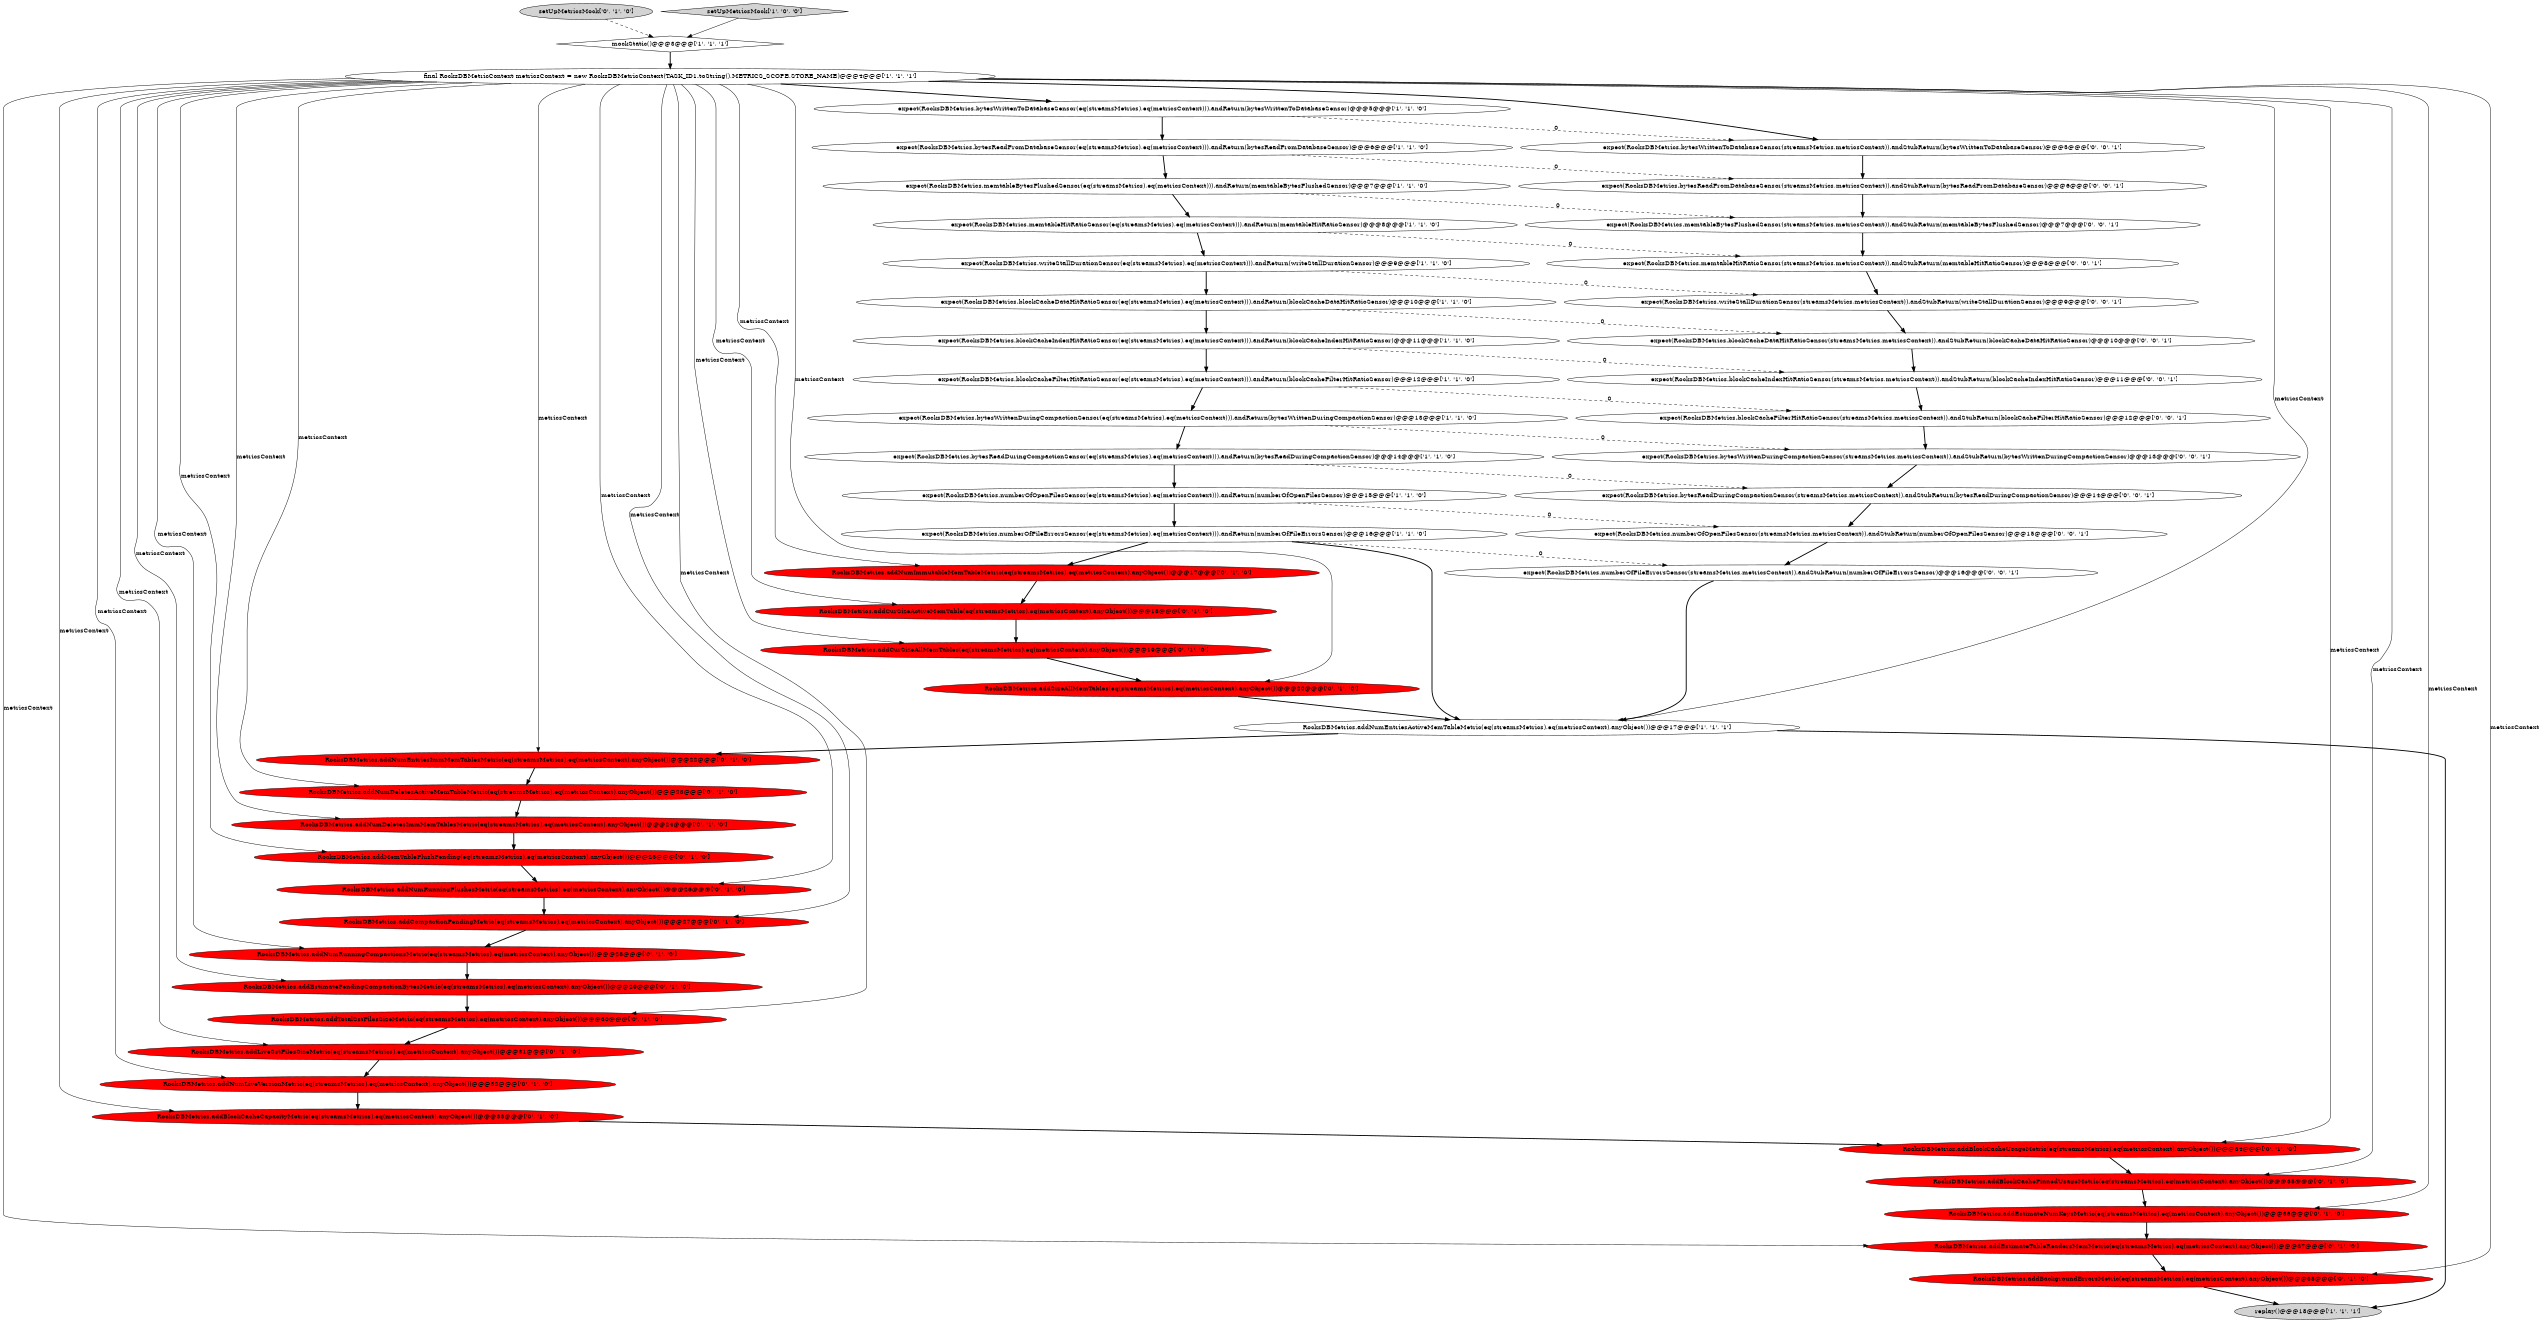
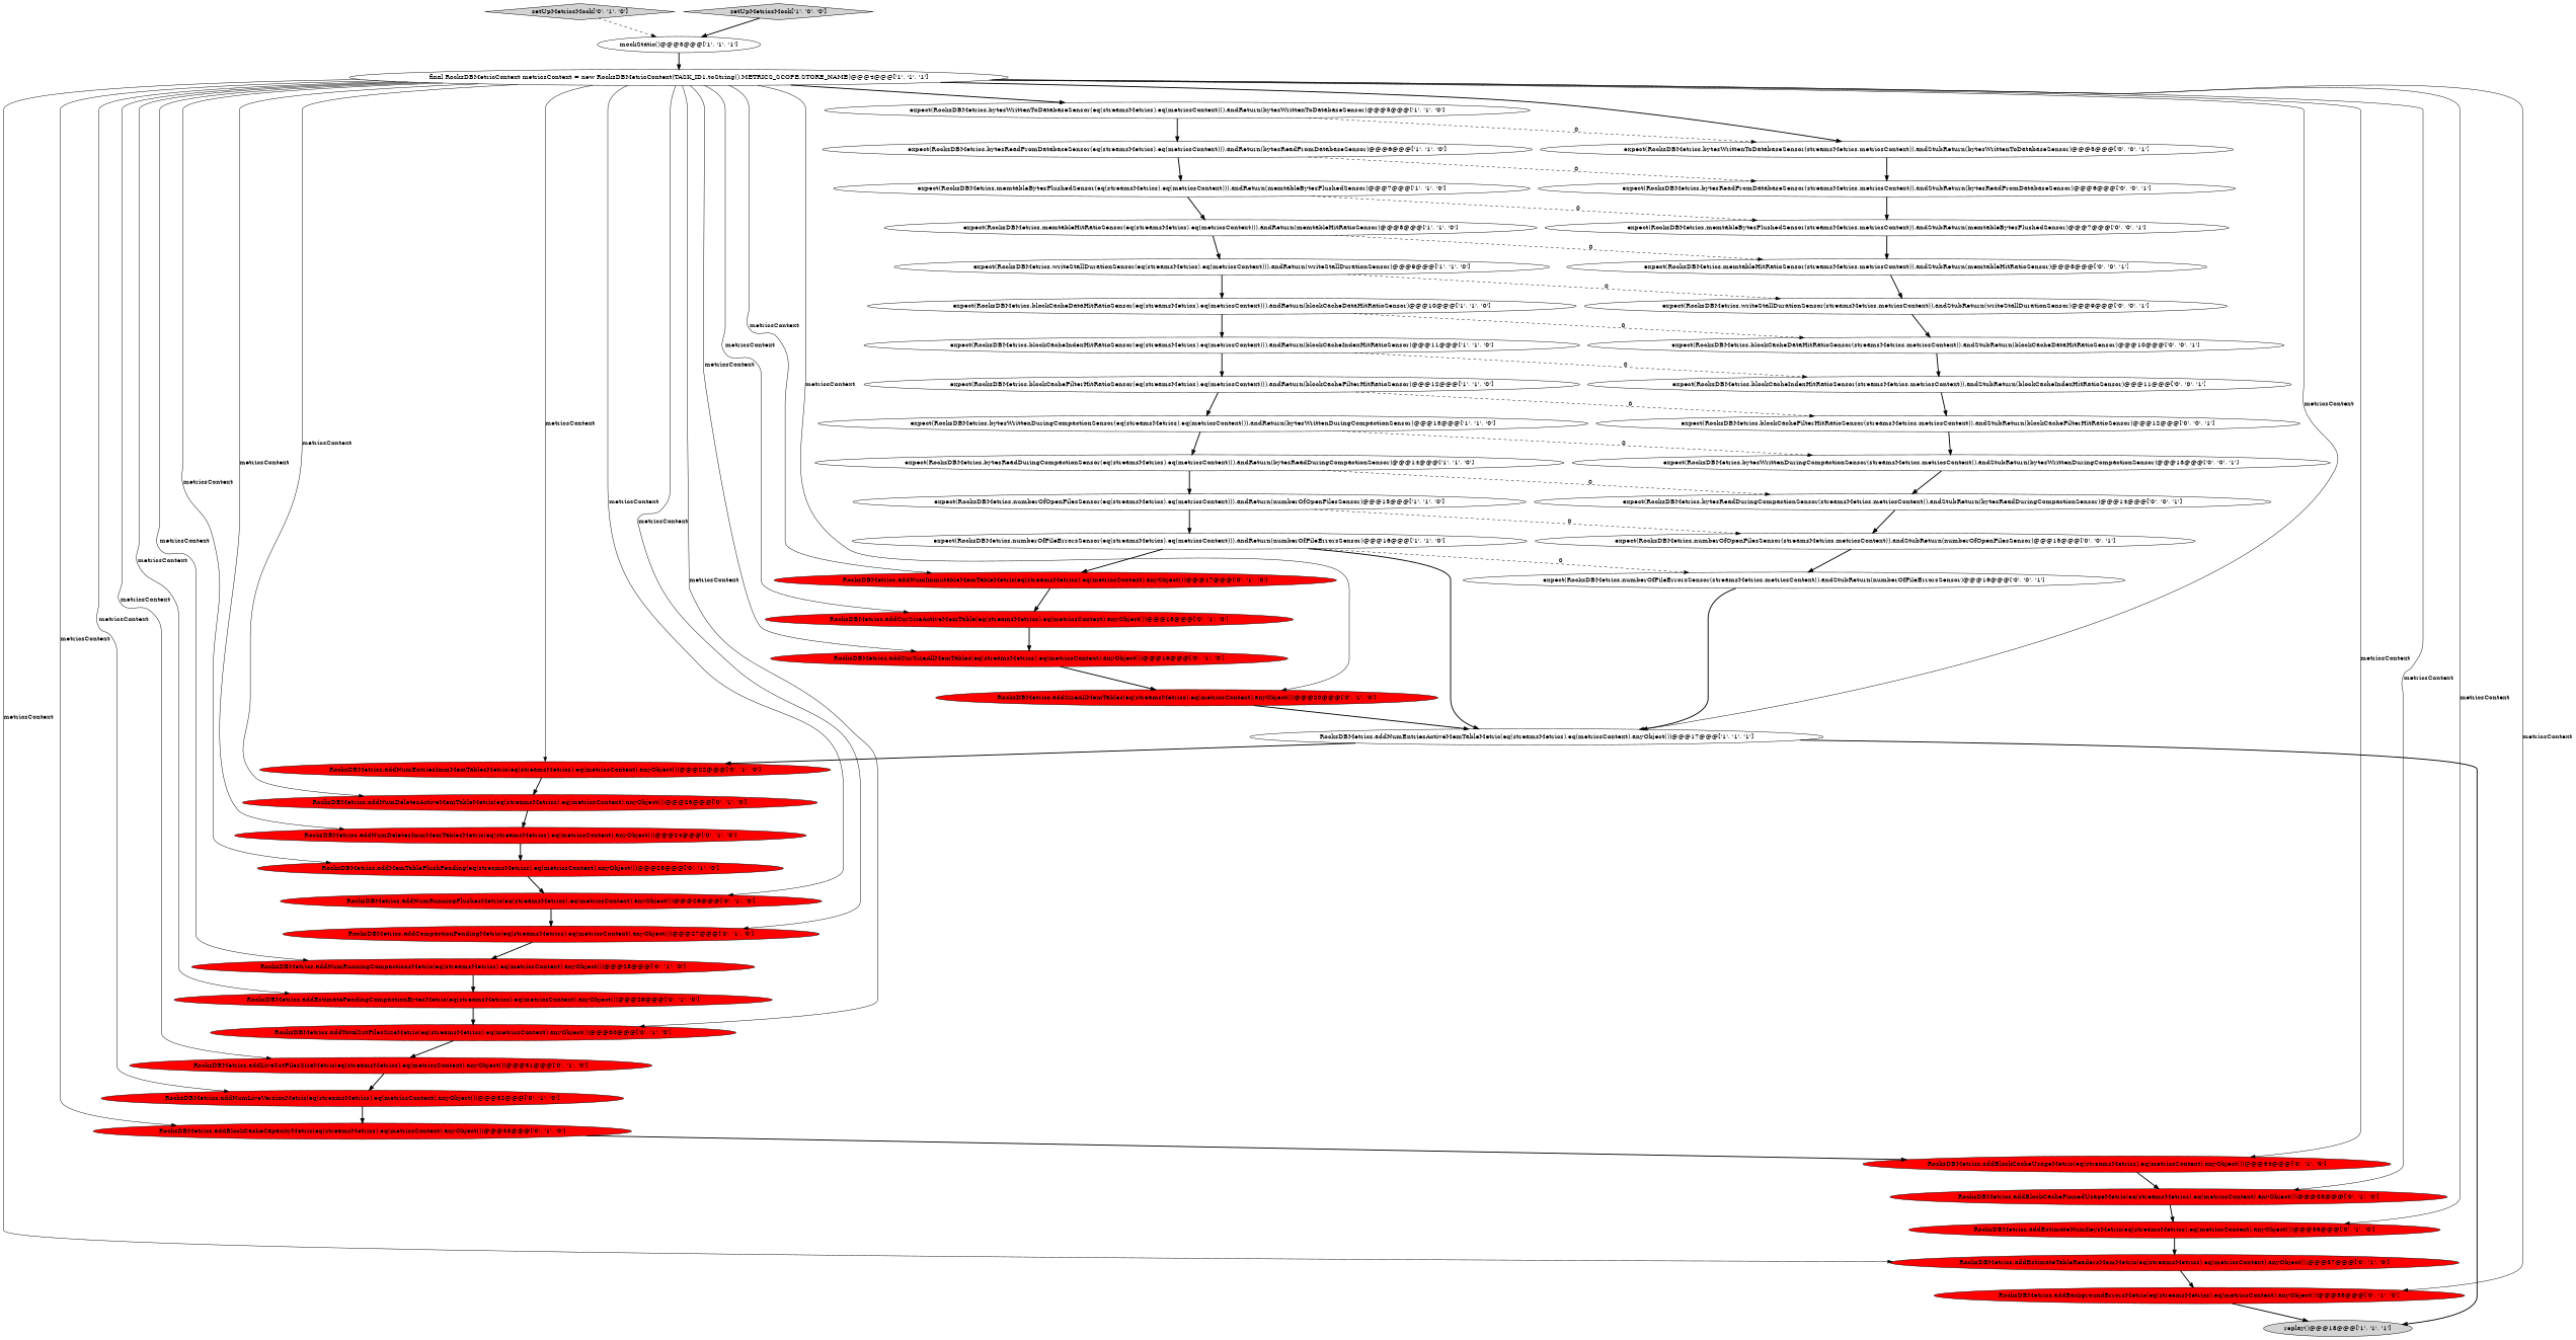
  digraph {
    node [fillcolor=white shape=ellipse style=filled]
    edge [style=bold]
    n1 [label="expect(RocksDBMetrics.bytesWrittenDuringCompactionSensor(eq(streamsMetrics),eq(metricsContext))).andReturn(bytesWrittenDuringCompactionSensor)@@@13@@@['1', '1', '0']"]
    n2 [label="expect(RocksDBMetrics.bytesWrittenDuringCompactionSensor(streamsMetrics,metricsContext)).andStubReturn(bytesWrittenDuringCompactionSensor)@@@13@@@['0', '0', '1']"]
    n3 [label="expect(RocksDBMetrics.bytesReadDuringCompactionSensor(eq(streamsMetrics),eq(metricsContext))).andReturn(bytesReadDuringCompactionSensor)@@@14@@@['1', '1', '0']"]
    n4 [label="expect(RocksDBMetrics.bytesReadDuringCompactionSensor(streamsMetrics,metricsContext)).andStubReturn(bytesReadDuringCompactionSensor)@@@14@@@['0', '0', '1']"]
    n5 [label="expect(RocksDBMetrics.numberOfOpenFilesSensor(eq(streamsMetrics),eq(metricsContext))).andReturn(numberOfOpenFilesSensor)@@@15@@@['1', '1', '0']"]
    n6 [label="expect(RocksDBMetrics.writeStallDurationSensor(streamsMetrics,metricsContext)).andStubReturn(writeStallDurationSensor)@@@9@@@['0', '0', '1']"]
    n7 [label="expect(RocksDBMetrics.blockCacheDataHitRatioSensor(streamsMetrics,metricsContext)).andStubReturn(blockCacheDataHitRatioSensor)@@@10@@@['0', '0', '1']"]
    n8 [label="expect(RocksDBMetrics.blockCacheIndexHitRatioSensor(streamsMetrics,metricsContext)).andStubReturn(blockCacheIndexHitRatioSensor)@@@11@@@['0', '0', '1']"]
    n9 [fillcolor=red label="RocksDBMetrics.addEstimateTableReadersMemMetric(eq(streamsMetrics),eq(metricsContext),anyObject())@@@37@@@['0', '1', '0']"]
    n10 [fillcolor=red label="RocksDBMetrics.addBackgroundErrorsMetric(eq(streamsMetrics),eq(metricsContext),anyObject())@@@38@@@['0', '1', '0']"]
    n11 [fillcolor=lightgray label="replay()@@@18@@@['1', '1', '1']"]
    n12 [label="expect(RocksDBMetrics.memtableBytesFlushedSensor(eq(streamsMetrics),eq(metricsContext))).andReturn(memtableBytesFlushedSensor)@@@7@@@['1', '1', '0']"]
    n13 [label="expect(RocksDBMetrics.memtableBytesFlushedSensor(streamsMetrics,metricsContext)).andStubReturn(memtableBytesFlushedSensor)@@@7@@@['0', '0', '1']"]
    n14 [label="expect(RocksDBMetrics.memtableHitRatioSensor(eq(streamsMetrics),eq(metricsContext))).andReturn(memtableHitRatioSensor)@@@8@@@['1', '1', '0']"]
    n15 [label="expect(RocksDBMetrics.memtableHitRatioSensor(streamsMetrics,metricsContext)).andStubReturn(memtableHitRatioSensor)@@@8@@@['0', '0', '1']"]
    n16 [label="expect(RocksDBMetrics.writeStallDurationSensor(eq(streamsMetrics),eq(metricsContext))).andReturn(writeStallDurationSensor)@@@9@@@['1', '1', '0']"]
    n17 [fillcolor=red label="RocksDBMetrics.addNumDeletesActiveMemTableMetric(eq(streamsMetrics),eq(metricsContext),anyObject())@@@23@@@['0', '1', '0']"]
    n18 [fillcolor=red label="RocksDBMetrics.addNumDeletesImmMemTablesMetric(eq(streamsMetrics),eq(metricsContext),anyObject())@@@24@@@['0', '1', '0']"]
    n19 [fillcolor=red label="RocksDBMetrics.addMemTableFlushPending(eq(streamsMetrics),eq(metricsContext),anyObject())@@@25@@@['0', '1', '0']"]
    n20 [fillcolor=red label="RocksDBMetrics.addNumRunningFlushesMetric(eq(streamsMetrics),eq(metricsContext),anyObject())@@@26@@@['0', '1', '0']"]
    n21 [fillcolor=red label="RocksDBMetrics.addCompactionPendingMetric(eq(streamsMetrics),eq(metricsContext),anyObject())@@@27@@@['0', '1', '0']"]
    n22 [fillcolor=red label="RocksDBMetrics.addNumRunningCompactionsMetric(eq(streamsMetrics),eq(metricsContext),anyObject())@@@28@@@['0', '1', '0']"]
    n23 [label="expect(RocksDBMetrics.blockCacheFilterHitRatioSensor(streamsMetrics,metricsContext)).andStubReturn(blockCacheFilterHitRatioSensor)@@@12@@@['0', '0', '1']"]
    n24 [fillcolor=red label="RocksDBMetrics.addSizeAllMemTables(eq(streamsMetrics),eq(metricsContext),anyObject())@@@20@@@['0', '1', '0']"]
    n25 [label="RocksDBMetrics.addNumEntriesActiveMemTableMetric(eq(streamsMetrics),eq(metricsContext),anyObject())@@@17@@@['1', '1', '1']"]
    n26 [fillcolor=red label="RocksDBMetrics.addNumEntriesImmMemTablesMetric(eq(streamsMetrics),eq(metricsContext),anyObject())@@@22@@@['0', '1', '0']"]
-   n27 [label="mockStatic()@@@3@@@['1', '1', '1']" shape=diamond]
+   n27 [label="mockStatic()@@@3@@@['1', '1', '1']"]
    n28 [label="final RocksDBMetricContext metricsContext = new RocksDBMetricContext(TASK_ID1.toString(),METRICS_SCOPE,STORE_NAME)@@@4@@@['1', '1', '1']"]
    n29 [label="expect(RocksDBMetrics.bytesWrittenToDatabaseSensor(eq(streamsMetrics),eq(metricsContext))).andReturn(bytesWrittenToDatabaseSensor)@@@5@@@['1', '1', '0']"]
    n30 [label="expect(RocksDBMetrics.bytesWrittenToDatabaseSensor(streamsMetrics,metricsContext)).andStubReturn(bytesWrittenToDatabaseSensor)@@@5@@@['0', '0', '1']"]
    n31 [fillcolor=red label="RocksDBMetrics.addBlockCacheUsageMetric(eq(streamsMetrics),eq(metricsContext),anyObject())@@@34@@@['0', '1', '0']"]
    n32 [fillcolor=red label="RocksDBMetrics.addBlockCachePinnedUsageMetric(eq(streamsMetrics),eq(metricsContext),anyObject())@@@35@@@['0', '1', '0']"]
    n33 [fillcolor=red label="RocksDBMetrics.addNumLiveVersionMetric(eq(streamsMetrics),eq(metricsContext),anyObject())@@@32@@@['0', '1', '0']"]
    n34 [fillcolor=red label="RocksDBMetrics.addBlockCacheCapacityMetric(eq(streamsMetrics),eq(metricsContext),anyObject())@@@33@@@['0', '1', '0']"]
    n35 [fillcolor=red label="RocksDBMetrics.addLiveSstFilesSizeMetric(eq(streamsMetrics),eq(metricsContext),anyObject())@@@31@@@['0', '1', '0']"]
    n36 [fillcolor=red label="RocksDBMetrics.addEstimatePendingCompactionBytesMetric(eq(streamsMetrics),eq(metricsContext),anyObject())@@@29@@@['0', '1', '0']"]
    n37 [fillcolor=red label="RocksDBMetrics.addNumImmutableMemTableMetric(eq(streamsMetrics),eq(metricsContext),anyObject())@@@17@@@['0', '1', '0']"]
    n38 [fillcolor=red label="RocksDBMetrics.addEstimateNumKeysMetric(eq(streamsMetrics),eq(metricsContext),anyObject())@@@36@@@['0', '1', '0']"]
    n39 [fillcolor=red label="RocksDBMetrics.addTotalSstFilesSizeMetric(eq(streamsMetrics),eq(metricsContext),anyObject())@@@30@@@['0', '1', '0']"]
    n40 [fillcolor=red label="RocksDBMetrics.addCurSizeAllMemTables(eq(streamsMetrics),eq(metricsContext),anyObject())@@@19@@@['0', '1', '0']"]
    n41 [fillcolor=red label="RocksDBMetrics.addCurSizeActiveMemTable(eq(streamsMetrics),eq(metricsContext),anyObject())@@@18@@@['0', '1', '0']"]
    n42 [label="expect(RocksDBMetrics.bytesReadFromDatabaseSensor(eq(streamsMetrics),eq(metricsContext))).andReturn(bytesReadFromDatabaseSensor)@@@6@@@['1', '1', '0']"]
    n43 [label="expect(RocksDBMetrics.bytesReadFromDatabaseSensor(streamsMetrics,metricsContext)).andStubReturn(bytesReadFromDatabaseSensor)@@@6@@@['0', '0', '1']"]
    n44 [label="expect(RocksDBMetrics.numberOfOpenFilesSensor(streamsMetrics,metricsContext)).andStubReturn(numberOfOpenFilesSensor)@@@15@@@['0', '0', '1']"]
    n45 [label="expect(RocksDBMetrics.numberOfFileErrorsSensor(eq(streamsMetrics),eq(metricsContext))).andReturn(numberOfFileErrorsSensor)@@@16@@@['1', '1', '0']"]
    n46 [label="expect(RocksDBMetrics.numberOfFileErrorsSensor(streamsMetrics,metricsContext)).andStubReturn(numberOfFileErrorsSensor)@@@16@@@['0', '0', '1']"]
    n47 [label="expect(RocksDBMetrics.blockCacheFilterHitRatioSensor(eq(streamsMetrics),eq(metricsContext))).andReturn(blockCacheFilterHitRatioSensor)@@@12@@@['1', '1', '0']"]
    n48 [label="expect(RocksDBMetrics.blockCacheDataHitRatioSensor(eq(streamsMetrics),eq(metricsContext))).andReturn(blockCacheDataHitRatioSensor)@@@10@@@['1', '1', '0']"]
    n49 [label="expect(RocksDBMetrics.blockCacheIndexHitRatioSensor(eq(streamsMetrics),eq(metricsContext))).andReturn(blockCacheIndexHitRatioSensor)@@@11@@@['1', '1', '0']"]
-   n50 [fillcolor=lightgray label="setUpMetricsMock['0', '1', '0']"]
+   n50 [fillcolor=lightgray label="setUpMetricsMock['0', '1', '0']" shape=diamond]
    n51 [fillcolor=lightgray label="setUpMetricsMock['1', '0', '0']" shape=diamond]
    n1 -> n2 [label=0 style=dashed]
    n1 -> n3
    n2 -> n4
    n3 -> n4 [label=0 style=dashed]
    n3 -> n5
    n4 -> n44
    n5 -> n44 [label=0 style=dashed]
    n5 -> n45
    n6 -> n7
    n7 -> n8
    n8 -> n23
    n9 -> n10
    n10 -> n11
    n12 -> n13 [label=0 style=dashed]
    n12 -> n14
    n13 -> n15
    n14 -> n15 [label=0 style=dashed]
    n14 -> n16
    n15 -> n6
    n16 -> n6 [label=0 style=dashed]
    n16 -> n48
    n17 -> n18
    n18 -> n19
    n19 -> n20
    n20 -> n21
    n21 -> n22
    n22 -> n36
    n23 -> n2
    n24 -> n25
    n25 -> n11
    n25 -> n26
    n26 -> n17
    n27 -> n28
    n28 -> n9 [label=metricsContext style=solid]
    n28 -> n10 [label=metricsContext style=solid]
    n28 -> n17 [label=metricsContext style=solid]
    n28 -> n18 [label=metricsContext style=solid]
    n28 -> n19 [label=metricsContext style=solid]
    n28 -> n20 [label=metricsContext style=solid]
    n28 -> n21 [label=metricsContext style=solid]
    n28 -> n22 [label=metricsContext style=solid]
    n28 -> n24 [label=metricsContext style=solid]
    n28 -> n25 [label=metricsContext style=solid]
    n28 -> n26 [label=metricsContext style=solid]
    n28 -> n29
    n28 -> n30
    n28 -> n31 [label=metricsContext style=solid]
    n28 -> n32 [label=metricsContext style=solid]
    n28 -> n33 [label=metricsContext style=solid]
    n28 -> n34 [label=metricsContext style=solid]
    n28 -> n35 [label=metricsContext style=solid]
    n28 -> n36 [label=metricsContext style=solid]
    n28 -> n37 [label=metricsContext style=solid]
    n28 -> n38 [label=metricsContext style=solid]
    n28 -> n39 [label=metricsContext style=solid]
    n28 -> n40 [label=metricsContext style=solid]
    n28 -> n41 [label=metricsContext style=solid]
    n29 -> n30 [label=0 style=dashed]
    n29 -> n42
    n30 -> n43
    n31 -> n32
    n32 -> n38
    n33 -> n34
    n34 -> n31
    n35 -> n33
    n36 -> n39
    n37 -> n41
    n38 -> n9
    n39 -> n35
    n40 -> n24
    n41 -> n40
    n42 -> n12
    n42 -> n43 [label=0 style=dashed]
    n43 -> n13
    n44 -> n46
    n45 -> n25
    n45 -> n37
    n45 -> n46 [label=0 style=dashed]
    n46 -> n25
    n47 -> n1
    n47 -> n23 [label=0 style=dashed]
    n48 -> n7 [label=0 style=dashed]
    n48 -> n49
    n49 -> n8 [label=0 style=dashed]
    n49 -> n47
    n50 -> n27 [style=dashed]
-   n51 -> n27 [style=solid]
+   n51 -> n27
  }
